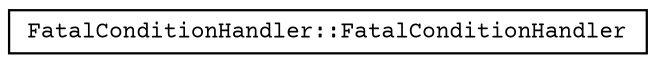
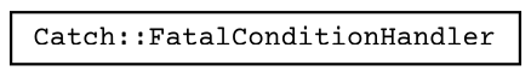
  digraph {
    rankdir=TB
    fontname="Courier Prime"
-   n1 [color=black fillcolor=white fontname="Courier Prime" fontsize=10 height=0.2 label="FatalConditionHandler::FatalConditionHandler" shape=record style=filled width=0.4]
+   n1 [color=black fillcolor=white fontname="Courier Prime" fontsize=10 height=0.2 label="Catch::FatalConditionHandler" shape=record style=filled width=0.4]
  }
